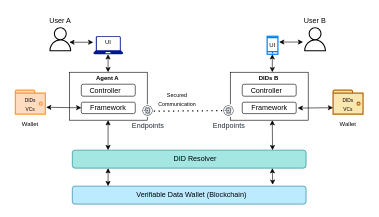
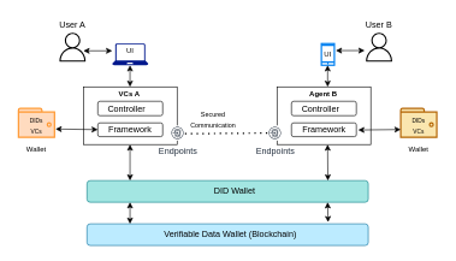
  <mxCell id="0" />
  <mxCell id="1" parent="0" />
  <mxCell id="2" value="" style="sketch=0;outlineConnect=0;fillColor=#000000;strokeColor=#6666FF;dashed=0;verticalLabelPosition=bottom;verticalAlign=top;align=center;html=1;fontSize=12;fontStyle=0;aspect=fixed;pointerEvents=1;shape=mxgraph.aws4.user;fontColor=#ffffff;" parent="1" vertex="1"><mxGeometry x="80" y="45" width="40" height="40" as="geometry" /></mxCell>
  <mxCell id="3" value="" style="sketch=0;aspect=fixed;pointerEvents=1;shadow=0;dashed=0;html=1;strokeColor=none;labelPosition=center;verticalLabelPosition=bottom;verticalAlign=top;align=center;fillColor=#00188D;shape=mxgraph.azure.laptop" parent="1" vertex="1"><mxGeometry x="155" y="60" width="50" height="30" as="geometry" /></mxCell>
  <mxCell id="4" value="" style="rounded=0;whiteSpace=wrap;html=1;" parent="1" vertex="1"><mxGeometry x="115" y="120" width="130" height="80" as="geometry" /></mxCell>
  <mxCell id="5" value="" style="rounded=1;whiteSpace=wrap;html=1;" parent="1" vertex="1"><mxGeometry x="135" y="140" width="90" height="20" as="geometry" /></mxCell>
  <mxCell id="6" value="" style="rounded=1;whiteSpace=wrap;html=1;" parent="1" vertex="1"><mxGeometry x="135" y="170" width="90" height="19" as="geometry" /></mxCell>
  <mxCell id="7" value="" style="html=1;verticalLabelPosition=bottom;align=center;labelBackgroundColor=#ffffff;verticalAlign=top;strokeWidth=2;strokeColor=#FF9933;shadow=0;dashed=0;shape=mxgraph.ios7.icons.wallet;fillColor=#FFDBBF;" parent="1" vertex="1"><mxGeometry x="25" y="150" width="50" height="40" as="geometry" /></mxCell>
  <mxCell id="8" value="" style="sketch=0;outlineConnect=0;fontColor=#232F3E;gradientColor=none;fillColor=#000000;strokeColor=none;dashed=0;verticalLabelPosition=bottom;verticalAlign=top;align=center;html=1;fontSize=12;fontStyle=0;aspect=fixed;pointerEvents=1;shape=mxgraph.aws4.user;" parent="1" vertex="1"><mxGeometry x="505" y="45" width="40" height="40" as="geometry" /></mxCell>
  <mxCell id="9" value="" style="html=1;verticalLabelPosition=bottom;align=center;labelBackgroundColor=#ffffff;verticalAlign=top;strokeWidth=2;strokeColor=#0080F0;shadow=0;dashed=0;shape=mxgraph.ios7.icons.smartphone;" parent="1" vertex="1"><mxGeometry x="445" y="60" width="18" height="30" as="geometry" /></mxCell>
  <mxCell id="10" value="" style="html=1;verticalLabelPosition=bottom;align=center;labelBackgroundColor=#ffffff;verticalAlign=top;strokeWidth=2;shadow=0;dashed=0;shape=mxgraph.ios7.icons.wallet;strokeColor=#b46504;fillColor=#FAE6AF;" parent="1" vertex="1"><mxGeometry x="555" y="150" width="50" height="40" as="geometry" /></mxCell>
  <mxCell id="11" value="Endpoints" style="sketch=0;outlineConnect=0;fontColor=#232F3E;gradientColor=none;strokeColor=#232F3E;fillColor=#ffffff;dashed=0;verticalLabelPosition=bottom;verticalAlign=top;align=center;html=1;fontSize=12;fontStyle=0;aspect=fixed;shape=mxgraph.aws4.resourceIcon;resIcon=mxgraph.aws4.endpoints;" parent="1" vertex="1"><mxGeometry x="235" y="173.5" width="21" height="21" as="geometry" /></mxCell>
  <mxCell id="12" value="" style="rounded=1;whiteSpace=wrap;html=1;fillColor=#A3E6E2;strokeColor=#0e8088;" parent="1" vertex="1"><mxGeometry x="120" y="250" width="390" height="30" as="geometry" /></mxCell>
  <mxCell id="13" value="" style="rounded=1;whiteSpace=wrap;html=1;fillColor=#BCEBFF;strokeColor=#10739e;" parent="1" vertex="1"><mxGeometry x="120" y="310" width="390" height="30" as="geometry" /></mxCell>
  <mxCell id="14" value="Controller" style="text;html=1;strokeColor=none;fillColor=none;align=center;verticalAlign=middle;whiteSpace=wrap;rounded=0;" parent="1" vertex="1"><mxGeometry x="145" y="136" width="60" height="30" as="geometry" /></mxCell>
  <mxCell id="15" value="Framework" style="text;html=1;strokeColor=none;fillColor=none;align=center;verticalAlign=middle;whiteSpace=wrap;rounded=0;" parent="1" vertex="1"><mxGeometry x="150" y="164.5" width="60" height="30" as="geometry" /></mxCell>
  <mxCell id="16" value="" style="rounded=0;whiteSpace=wrap;html=1;" parent="1" vertex="1"><mxGeometry x="383.5" y="120" width="130" height="80" as="geometry" /></mxCell>
  <mxCell id="17" value="" style="rounded=1;whiteSpace=wrap;html=1;" parent="1" vertex="1"><mxGeometry x="403.5" y="140" width="90" height="20" as="geometry" /></mxCell>
  <mxCell id="18" value="" style="rounded=1;whiteSpace=wrap;html=1;" parent="1" vertex="1"><mxGeometry x="403.5" y="170" width="90" height="19" as="geometry" /></mxCell>
  <mxCell id="19" value="Endpoints" style="sketch=0;outlineConnect=0;fontColor=#232F3E;gradientColor=none;strokeColor=#232F3E;fillColor=#ffffff;dashed=0;verticalLabelPosition=bottom;verticalAlign=top;align=center;html=1;fontSize=12;fontStyle=0;aspect=fixed;shape=mxgraph.aws4.resourceIcon;resIcon=mxgraph.aws4.endpoints;" parent="1" vertex="1"><mxGeometry x="370" y="173.5" width="21" height="21" as="geometry" /></mxCell>
  <mxCell id="20" value="Controller" style="text;html=1;strokeColor=none;fillColor=none;align=center;verticalAlign=middle;whiteSpace=wrap;rounded=0;" parent="1" vertex="1"><mxGeometry x="413.5" y="136" width="60" height="30" as="geometry" /></mxCell>
  <mxCell id="21" value="Framework" style="text;html=1;strokeColor=none;fillColor=none;align=center;verticalAlign=middle;whiteSpace=wrap;rounded=0;" parent="1" vertex="1"><mxGeometry x="418.5" y="164.5" width="60" height="30" as="geometry" /></mxCell>
- <mxCell id="22" value="&lt;font size=&quot;1&quot;&gt;&lt;b&gt;&amp;nbsp;Agent A&lt;/b&gt;&lt;/font&gt;" style="text;html=1;strokeColor=none;fillColor=none;align=center;verticalAlign=middle;whiteSpace=wrap;rounded=0;" parent="1" vertex="1"><mxGeometry x="145" y="120" width="65" height="20" as="geometry" /></mxCell>
- <mxCell id="23" value="&lt;font size=&quot;1&quot;&gt;&lt;b&gt;&amp;nbsp;DIDs B&lt;/b&gt;&lt;/font&gt;" style="text;html=1;strokeColor=none;fillColor=none;align=center;verticalAlign=middle;whiteSpace=wrap;rounded=0;" parent="1" vertex="1"><mxGeometry x="413.5" y="120" width="65" height="20" as="geometry" /></mxCell>
+ <mxCell id="22" value="&lt;font size=&quot;1&quot;&gt;&lt;b&gt;&amp;nbsp;VCs A&lt;/b&gt;&lt;/font&gt;" style="text;html=1;strokeColor=none;fillColor=none;align=center;verticalAlign=middle;whiteSpace=wrap;rounded=0;" parent="1" vertex="1"><mxGeometry x="145" y="120" width="65" height="20" as="geometry" /></mxCell>
+ <mxCell id="23" value="&lt;font size=&quot;1&quot;&gt;&lt;b&gt;&amp;nbsp;Agent B&lt;/b&gt;&lt;/font&gt;" style="text;html=1;strokeColor=none;fillColor=none;align=center;verticalAlign=middle;whiteSpace=wrap;rounded=0;" parent="1" vertex="1"><mxGeometry x="413.5" y="120" width="65" height="20" as="geometry" /></mxCell>
  <mxCell id="24" value="" style="endArrow=classic;startArrow=classic;html=1;rounded=0;exitX=1.027;exitY=0.712;exitDx=0;exitDy=0;exitPerimeter=0;" parent="1" source="7" edge="1"><mxGeometry width="50" height="50" relative="1" as="geometry"><mxPoint x="85" y="179.16" as="sourcePoint" /><mxPoint x="135" y="179.32" as="targetPoint" /></mxGeometry></mxCell>
  <mxCell id="25" value="" style="endArrow=classic;startArrow=classic;html=1;rounded=0;exitX=1.027;exitY=0.712;exitDx=0;exitDy=0;exitPerimeter=0;" parent="1" edge="1"><mxGeometry width="50" height="50" relative="1" as="geometry"><mxPoint x="496" y="179.84" as="sourcePoint" /><mxPoint x="555" y="179.16" as="targetPoint" /></mxGeometry></mxCell>
  <mxCell id="26" value="" style="endArrow=classic;startArrow=classic;html=1;rounded=0;" parent="1" edge="1"><mxGeometry width="50" height="50" relative="1" as="geometry"><mxPoint x="179.66" y="120" as="sourcePoint" /><mxPoint x="179.66" y="90" as="targetPoint" /></mxGeometry></mxCell>
  <mxCell id="27" value="" style="endArrow=classic;startArrow=classic;html=1;rounded=0;" parent="1" edge="1"><mxGeometry width="50" height="50" relative="1" as="geometry"><mxPoint x="453.66" y="120" as="sourcePoint" /><mxPoint x="453.66" y="90" as="targetPoint" /></mxGeometry></mxCell>
  <mxCell id="28" value="&lt;font style=&quot;font-size: 10px;&quot;&gt;Wallet&lt;/font&gt;" style="text;html=1;strokeColor=none;fillColor=none;align=center;verticalAlign=middle;whiteSpace=wrap;rounded=0;" parent="1" vertex="1"><mxGeometry x="20" y="194.5" width="60" height="25.5" as="geometry" /></mxCell>
  <mxCell id="29" value="&lt;font style=&quot;font-size: 10px;&quot;&gt;Wallet&lt;/font&gt;" style="text;html=1;strokeColor=none;fillColor=none;align=center;verticalAlign=middle;whiteSpace=wrap;rounded=0;" parent="1" vertex="1"><mxGeometry x="550" y="194.5" width="60" height="25.5" as="geometry" /></mxCell>
  <mxCell id="30" value="&lt;font style=&quot;font-size: 8px;&quot;&gt;DIDs&lt;br&gt;VCs&lt;br&gt;&lt;/font&gt;" style="text;html=1;strokeColor=none;fillColor=none;align=center;verticalAlign=middle;whiteSpace=wrap;rounded=0;" parent="1" vertex="1"><mxGeometry x="20" y="155" width="60" height="35" as="geometry" /></mxCell>
  <mxCell id="31" value="&lt;font style=&quot;font-size: 8px;&quot;&gt;DIDs&lt;br&gt;VCs&lt;br&gt;&lt;/font&gt;" style="text;html=1;strokeColor=none;fillColor=none;align=center;verticalAlign=middle;whiteSpace=wrap;rounded=0;" parent="1" vertex="1"><mxGeometry x="550" y="155" width="60" height="35" as="geometry" /></mxCell>
  <mxCell id="32" value="User A" style="text;html=1;strokeColor=none;fillColor=none;align=center;verticalAlign=middle;whiteSpace=wrap;rounded=0;" parent="1" vertex="1"><mxGeometry x="70" y="20" width="60" height="30" as="geometry" /></mxCell>
  <mxCell id="33" value="User B" style="text;html=1;strokeColor=none;fillColor=none;align=center;verticalAlign=middle;whiteSpace=wrap;rounded=0;" parent="1" vertex="1"><mxGeometry x="495" y="20" width="60" height="30" as="geometry" /></mxCell>
  <mxCell id="34" value="&lt;font style=&quot;font-size: 10px;&quot;&gt;UI&lt;/font&gt;" style="text;html=1;strokeColor=none;fillColor=none;align=center;verticalAlign=middle;whiteSpace=wrap;rounded=0;" parent="1" vertex="1"><mxGeometry x="150" y="55" width="60" height="30" as="geometry" /></mxCell>
  <mxCell id="35" value="&lt;font style=&quot;font-size: 10px;&quot;&gt;UI&lt;/font&gt;" style="text;html=1;strokeColor=none;fillColor=none;align=center;verticalAlign=middle;whiteSpace=wrap;rounded=0;" parent="1" vertex="1"><mxGeometry x="424" y="60" width="60" height="30" as="geometry" /></mxCell>
  <mxCell id="36" value="" style="endArrow=classic;startArrow=classic;html=1;rounded=0;exitX=0.153;exitY=0;exitDx=0;exitDy=0;exitPerimeter=0;" parent="1" source="12" edge="1"><mxGeometry width="50" height="50" relative="1" as="geometry"><mxPoint x="179.66" y="230" as="sourcePoint" /><mxPoint x="179.66" y="200" as="targetPoint" /></mxGeometry></mxCell>
  <mxCell id="37" value="" style="endArrow=classic;startArrow=classic;html=1;rounded=0;exitX=0.153;exitY=0;exitDx=0;exitDy=0;exitPerimeter=0;" parent="1" edge="1"><mxGeometry width="50" height="50" relative="1" as="geometry"><mxPoint x="454" y="250" as="sourcePoint" /><mxPoint x="453.66" y="200" as="targetPoint" /></mxGeometry></mxCell>
  <mxCell id="38" value="" style="endArrow=classic;startArrow=classic;html=1;rounded=0;" parent="1" edge="1"><mxGeometry width="50" height="50" relative="1" as="geometry"><mxPoint x="179.66" y="310" as="sourcePoint" /><mxPoint x="179.66" y="280" as="targetPoint" /></mxGeometry></mxCell>
  <mxCell id="39" value="" style="endArrow=classic;startArrow=classic;html=1;rounded=0;exitX=0.938;exitY=-0.078;exitDx=0;exitDy=0;exitPerimeter=0;" parent="1" source="41" edge="1"><mxGeometry width="50" height="50" relative="1" as="geometry"><mxPoint x="453.66" y="310" as="sourcePoint" /><mxPoint x="453.66" y="280" as="targetPoint" /></mxGeometry></mxCell>
- <mxCell id="40" value="DID Resolver" style="text;html=1;strokeColor=none;fillColor=none;align=center;verticalAlign=middle;whiteSpace=wrap;rounded=0;" parent="1" vertex="1"><mxGeometry x="280" y="250" width="90" height="30" as="geometry" /></mxCell>
+ <mxCell id="40" value="DID Wallet" style="text;html=1;strokeColor=none;fillColor=none;align=center;verticalAlign=middle;whiteSpace=wrap;rounded=0;" parent="1" vertex="1"><mxGeometry x="280" y="250" width="90" height="30" as="geometry" /></mxCell>
  <mxCell id="41" value="Verifiable Data Wallet (Blockchain)" style="text;html=1;strokeColor=none;fillColor=none;align=center;verticalAlign=middle;whiteSpace=wrap;rounded=0;" parent="1" vertex="1"><mxGeometry x="163.5" y="310" width="310" height="30" as="geometry" /></mxCell>
  <mxCell id="42" value="" style="endArrow=none;dashed=1;html=1;dashPattern=1 3;strokeWidth=2;rounded=0;" parent="1" target="19" edge="1"><mxGeometry width="50" height="50" relative="1" as="geometry"><mxPoint x="256" y="185" as="sourcePoint" /><mxPoint x="306" y="135" as="targetPoint" /></mxGeometry></mxCell>
  <mxCell id="43" value="&lt;font style=&quot;font-size: 9px;&quot;&gt;Secured Communication&lt;/font&gt;" style="text;html=1;strokeColor=none;fillColor=none;align=center;verticalAlign=middle;whiteSpace=wrap;rounded=0;" parent="1" vertex="1"><mxGeometry x="265" y="150" width="60" height="30" as="geometry" /></mxCell>
  <mxCell id="44" value="" style="endArrow=classic;startArrow=classic;html=1;rounded=0;" parent="1" edge="1"><mxGeometry width="50" height="50" relative="1" as="geometry"><mxPoint x="115" y="70" as="sourcePoint" /><mxPoint x="155" y="70" as="targetPoint" /></mxGeometry></mxCell>
  <mxCell id="45" value="" style="endArrow=classic;startArrow=classic;html=1;rounded=0;" parent="1" edge="1"><mxGeometry width="50" height="50" relative="1" as="geometry"><mxPoint x="465" y="69.66" as="sourcePoint" /><mxPoint x="505" y="69.66" as="targetPoint" /></mxGeometry></mxCell>
